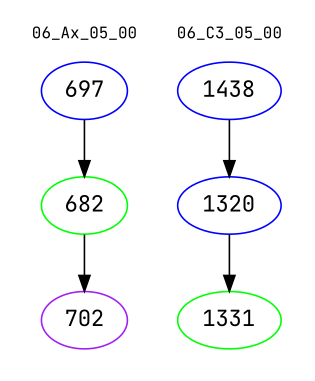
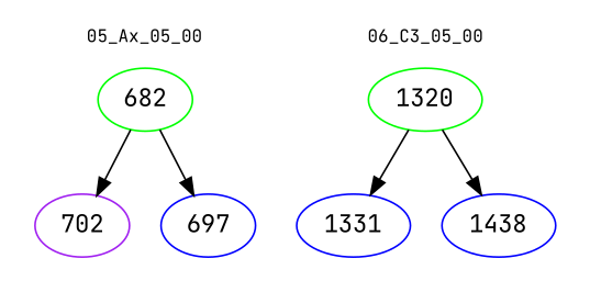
  digraph {
    fontname="JetBrains Mono"
    node [color=blue fontname="JetBrains Mono"]
    edge [color=black fontname="JetBrains Mono"]
    n1 [color=green label=682]
    n2 [color=purple label=702]
    n3 [label=697]
-   n4 [label=1320]
-   n5 [color=green label=1331]
+   n4 [color=green label=1320]
+   n5 [label=1331]
    n6 [label=1438]
    subgraph cluster_1 {
      color=white
      fontsize=10
-     label="06_Ax_05_00"
+     label="05_Ax_05_00"
      n1
      n2
      n3
    }
    subgraph cluster_2 {
      color=white
      fontsize=10
      label="06_C3_05_00"
      n4
      n5
      n6
    }
    n1 -> n2
-   n3 -> n1
+   n1 -> n3
    n4 -> n5
-   n6 -> n4
+   n4 -> n6
  }
